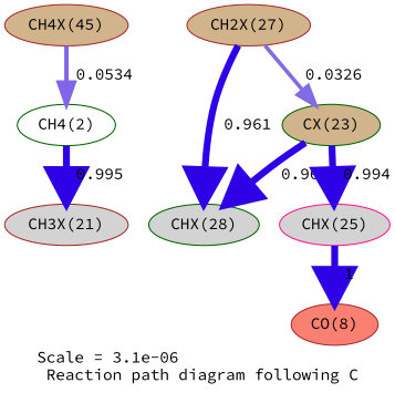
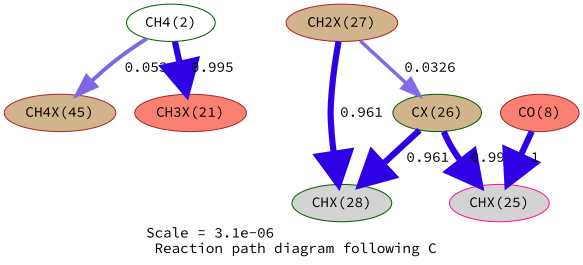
  digraph {
    fontname="Source Code Pro"
    label="Scale = 3.1e-06\l Reaction path diagram following C"
    node [color=brown fillcolor=tan fontname="Source Code Pro" style=filled]
    edge [arrowsize=3 color="0.7, 1.49, 0.9" fontname="Source Code Pro" penwidth=6]
    n1 [color=darkgreen fillcolor=white label="CH4(2)"]
    n2 [label="CH4X(45)"]
-   n3 [fillcolor=lightgrey label="CH3X(21)"]
+   n3 [fillcolor=salmon label="CH3X(21)"]
    n4 [label="CH2X(27)"]
    n5 [color=darkgreen fillcolor=lightgrey label="CHX(28)"]
-   n6 [color=darkgreen label="CX(23)"]
+   n6 [color=darkgreen label="CX(26)"]
    n7 [color=deeppink fillcolor=lightgrey label="CHX(25)"]
    n8 [fillcolor=salmon label="CO(8)"]
-   n2 -> n1 [arrowsize=1.89 color="0.7, 0.553, 0.9" label=" 0.0534" penwidth=3.79]
+   n1 -> n2 [arrowsize=1.89 color="0.7, 0.553, 0.9" label=" 0.0534" penwidth=3.79]
    n1 -> n3 [label=" 0.995"]
    n4 -> n5 [arrowsize=2.99 color="0.7, 1.46, 0.9" label=" 0.961" penwidth=5.97]
    n4 -> n6 [arrowsize=1.71 color="0.7, 0.533, 0.9" label=" 0.0326" penwidth=3.41]
    n6 -> n5 [arrowsize=2.99 color="0.7, 1.46, 0.9" label=" 0.961" penwidth=5.97]
    n6 -> n7 [label=" 0.994"]
-   n7 -> n8 [color="0.7, 1.5, 0.9" label=" 1"]
+   n8 -> n7 [color="0.7, 1.5, 0.9" label=" 1"]
  }
